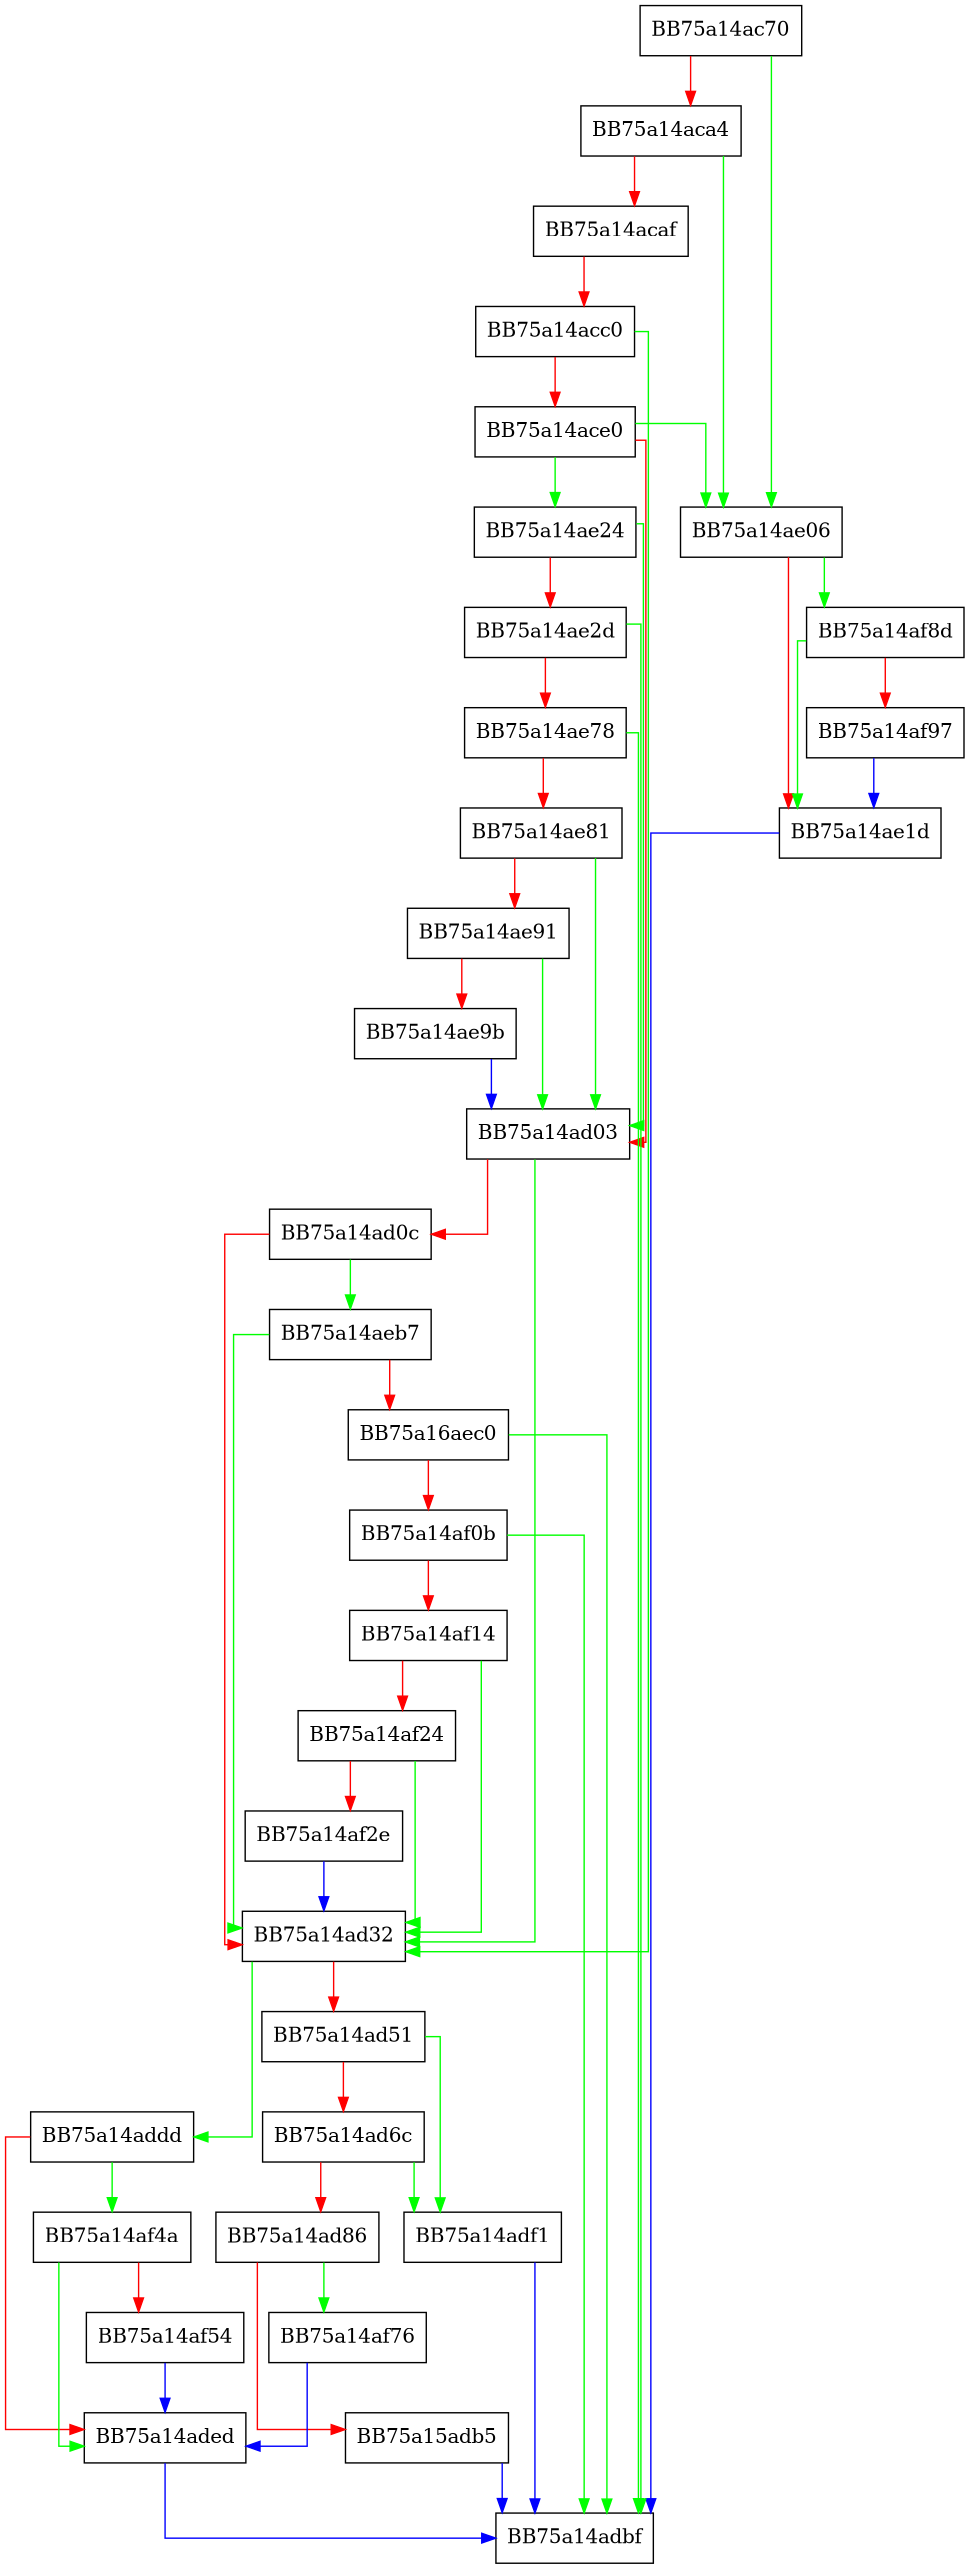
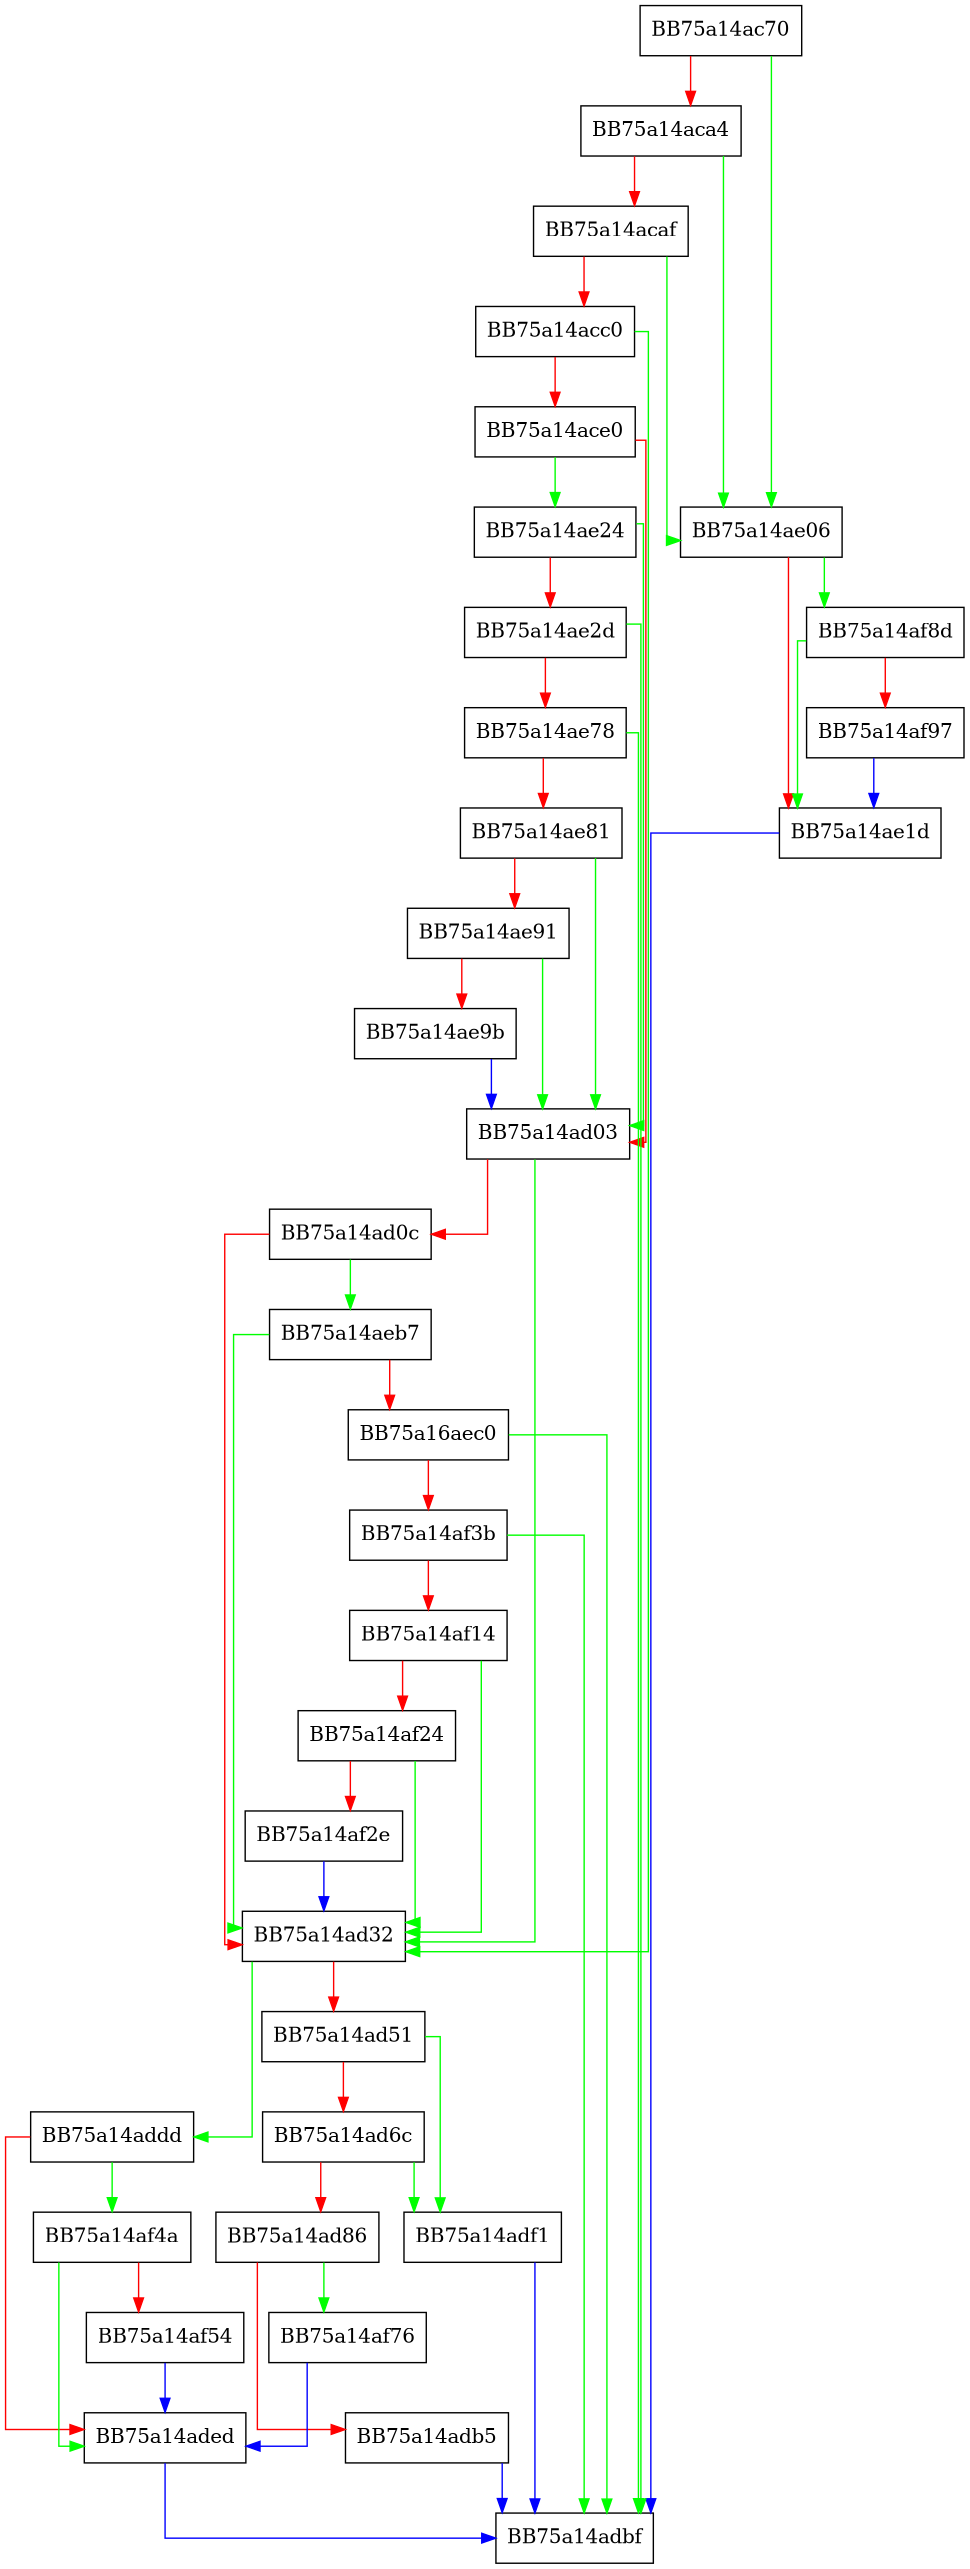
  digraph {
    splines=ortho
    node [shape=box]
    edge [color=green]
    BB75a14ac70
    BB75a14ae06
    n3 [label=BB75a14aca4]
    BB75a14af8d
    BB75a14ae1d
    BB75a14acaf
    BB75a14af97
    BB75a14adbf
    BB75a14acc0
    BB75a14ad32
    BB75a14ace0
    BB75a14addd
    BB75a14ad51
    BB75a14ae24
    BB75a14ad03
    BB75a14af4a
    BB75a14aded
    BB75a14adf1
    BB75a14ad6c
    BB75a14ae2d
    BB75a14ad0c
    BB75a14ae78
    BB75a14aeb7
    n24 [label=BB75a16aec0]
-   BB75a14af0b
+   BB75a14af0b [label=BB75a14af3b]
    BB75a14af54
    BB75a14ad86
    BB75a14af76
-   BB75a14adb5 [label=BB75a15adb5]
+   BB75a14adb5
    BB75a14ae81
    BB75a14ae91
    BB75a14ae9b
    BB75a14af14
    BB75a14af24
    BB75a14af2e
    BB75a14ac70 -> BB75a14ae06
    BB75a14ac70 -> n3 [color=red]
    BB75a14ae06 -> BB75a14af8d
    BB75a14ae06 -> BB75a14ae1d [color=red]
    n3 -> BB75a14ae06
    n3 -> BB75a14acaf [color=red]
    BB75a14af8d -> BB75a14ae1d
    BB75a14af8d -> BB75a14af97 [color=red]
    BB75a14ae1d -> BB75a14adbf [color=blue]
-   BB75a14ace0 -> BB75a14ae06
+   BB75a14acaf -> BB75a14ae06
    BB75a14acaf -> BB75a14acc0 [color=red]
    BB75a14af97 -> BB75a14ae1d [color=blue]
    BB75a14acc0 -> BB75a14ad32
    BB75a14acc0 -> BB75a14ace0 [color=red]
    BB75a14ad32 -> BB75a14addd
    BB75a14ad32 -> BB75a14ad51 [color=red]
    BB75a14ace0 -> BB75a14ae24
    BB75a14ace0 -> BB75a14ad03 [color=red]
    BB75a14addd -> BB75a14af4a
    BB75a14addd -> BB75a14aded [color=red]
    BB75a14ad51 -> BB75a14adf1
    BB75a14ad51 -> BB75a14ad6c [color=red]
    BB75a14ae24 -> BB75a14ad03
    BB75a14ae24 -> BB75a14ae2d [color=red]
    BB75a14ad03 -> BB75a14ad32
    BB75a14ad03 -> BB75a14ad0c [color=red]
    BB75a14af4a -> BB75a14aded
    BB75a14af4a -> BB75a14af54 [color=red]
    BB75a14aded -> BB75a14adbf [color=blue]
    BB75a14adf1 -> BB75a14adbf [color=blue]
    BB75a14ad6c -> BB75a14adf1
    BB75a14ad6c -> BB75a14ad86 [color=red]
    BB75a14ae2d -> BB75a14adbf
    BB75a14ae2d -> BB75a14ae78 [color=red]
    BB75a14ad0c -> BB75a14ad32 [color=red]
    BB75a14ad0c -> BB75a14aeb7
    BB75a14ae78 -> BB75a14adbf
    BB75a14ae78 -> BB75a14ae81 [color=red]
    BB75a14aeb7 -> BB75a14ad32
    BB75a14aeb7 -> n24 [color=red]
    n24 -> BB75a14adbf
    n24 -> BB75a14af0b [color=red]
    BB75a14af0b -> BB75a14adbf
    BB75a14af0b -> BB75a14af14 [color=red]
    BB75a14af54 -> BB75a14aded [color=blue]
    BB75a14ad86 -> BB75a14af76
    BB75a14ad86 -> BB75a14adb5 [color=red]
    BB75a14af76 -> BB75a14aded [color=blue]
    BB75a14adb5 -> BB75a14adbf [color=blue]
    BB75a14ae81 -> BB75a14ad03
    BB75a14ae81 -> BB75a14ae91 [color=red]
    BB75a14ae91 -> BB75a14ad03
    BB75a14ae91 -> BB75a14ae9b [color=red]
    BB75a14ae9b -> BB75a14ad03 [color=blue]
    BB75a14af14 -> BB75a14ad32
    BB75a14af14 -> BB75a14af24 [color=red]
    BB75a14af24 -> BB75a14ad32
    BB75a14af24 -> BB75a14af2e [color=red]
    BB75a14af2e -> BB75a14ad32 [color=blue]
  }
